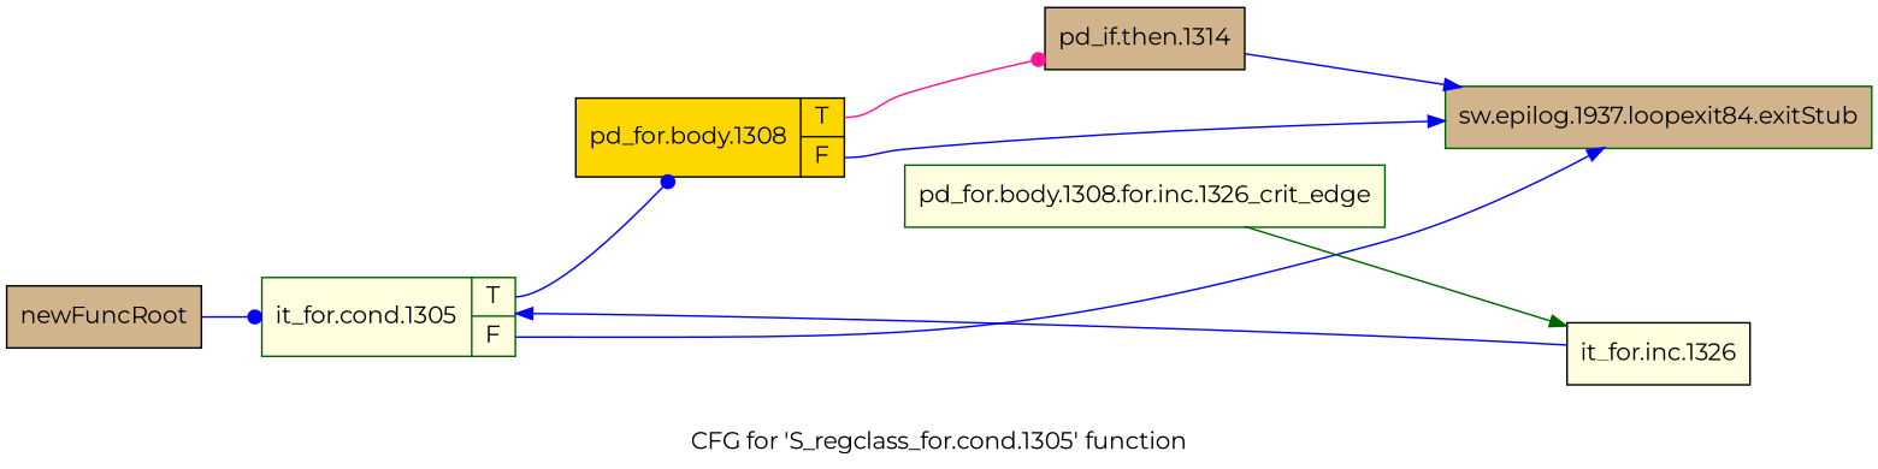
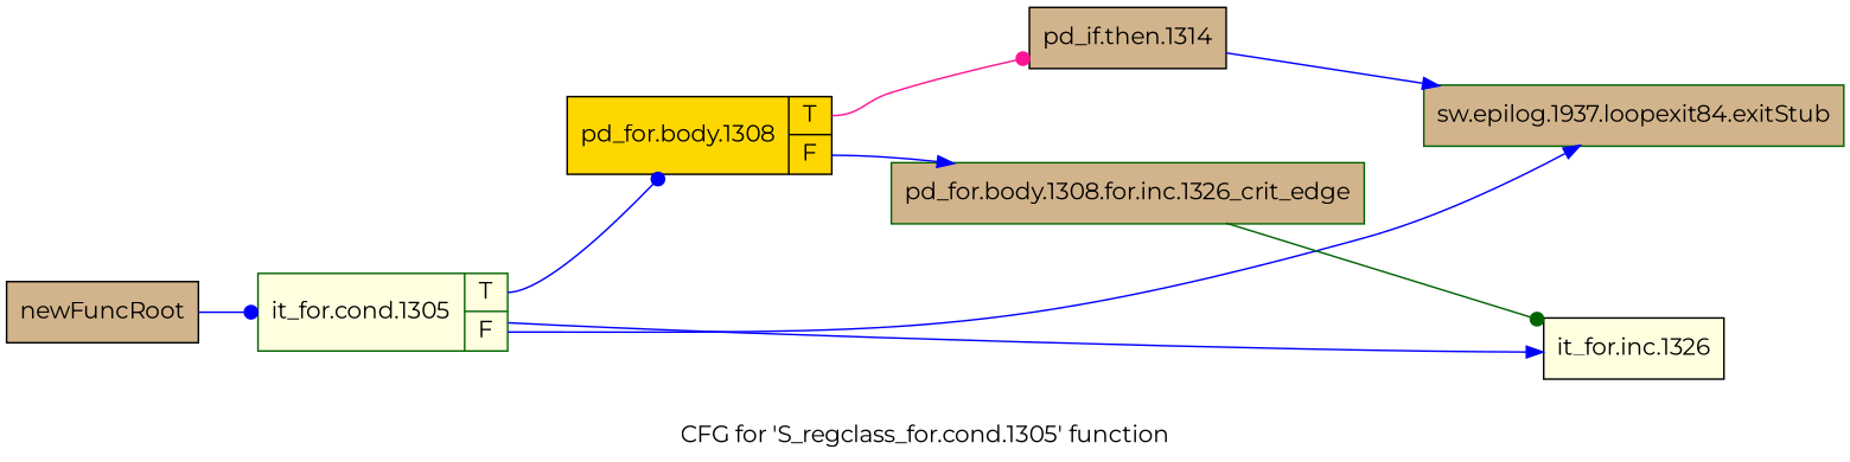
  digraph {
    fontname=Montserrat
    label="CFG for 'S_regclass_for.cond.1305' function"
    rankdir=LR
    node [color=black fillcolor=tan fontname=Montserrat shape=record style=filled]
    edge [arrowhead=dot color=blue fontname=Montserrat]
    n1 [label="{newFuncRoot}"]
    n2 [color=darkgreen fillcolor=lightyellow label="{it_for.cond.1305|{<s0>T|<s1>F}}"]
    n3 [color=darkgreen label="{sw.epilog.1937.loopexit84.exitStub}"]
    n4 [fillcolor=gold label="{pd_for.body.1308|{<s0>T|<s1>F}}"]
    n5 [label="{pd_if.then.1314}"]
-   n6 [color=darkgreen fillcolor=lightyellow label="{pd_for.body.1308.for.inc.1326_crit_edge}"]
+   n6 [color=darkgreen label="{pd_for.body.1308.for.inc.1326_crit_edge}"]
    n7 [fillcolor=lightyellow label="{it_for.inc.1326}"]
    n1 -> n2
    n2 -> n3 [arrowhead=normal tailport=s1]
    n2 -> n4 [tailport=s0]
    n4 -> n5 [color=deeppink tailport=s0]
-   n4 -> n3 [arrowhead=normal tailport=s1]
+   n4 -> n6 [arrowhead=normal tailport=s1]
    n5 -> n3 [arrowhead=normal]
-   n6 -> n7 [arrowhead=normal color=darkgreen]
-   n7 -> n2 [arrowhead=normal]
+   n6 -> n7 [color=darkgreen]
+   n2 -> n7 [arrowhead=normal]
  }
